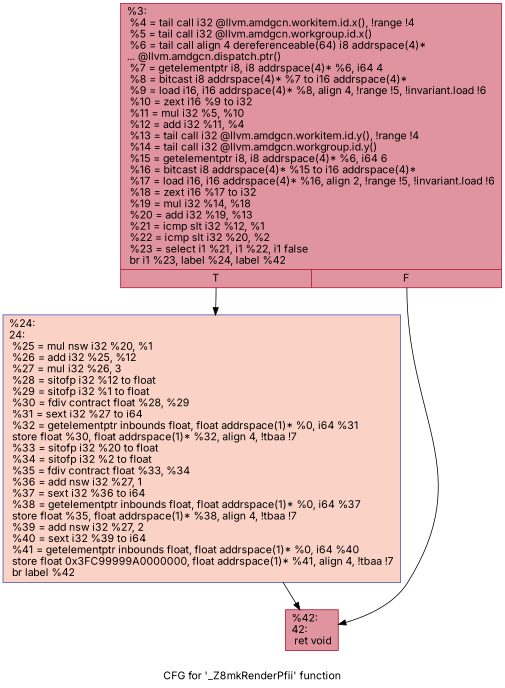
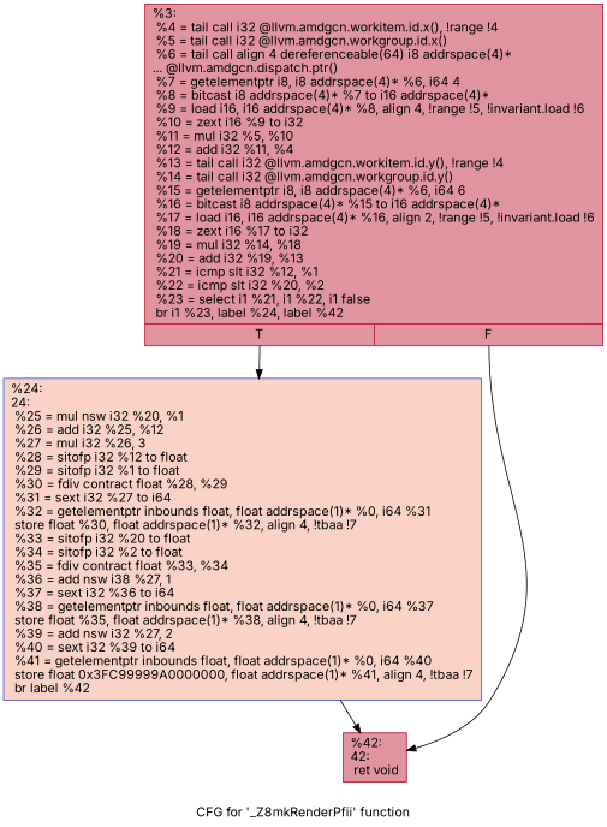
  digraph {
    label="CFG for '_Z8mkRenderPfii' function"
    fontname=Inter
    node [color="#b70d28ff" fillcolor="#b70d2870" shape=record style=filled fontname=Inter]
    edge [fontname=Inter]
    n1 [label="{%3:\l  %4 = tail call i32 @llvm.amdgcn.workitem.id.x(), !range !4\l  %5 = tail call i32 @llvm.amdgcn.workgroup.id.x()\l  %6 = tail call align 4 dereferenceable(64) i8 addrspace(4)*\l... @llvm.amdgcn.dispatch.ptr()\l  %7 = getelementptr i8, i8 addrspace(4)* %6, i64 4\l  %8 = bitcast i8 addrspace(4)* %7 to i16 addrspace(4)*\l  %9 = load i16, i16 addrspace(4)* %8, align 4, !range !5, !invariant.load !6\l  %10 = zext i16 %9 to i32\l  %11 = mul i32 %5, %10\l  %12 = add i32 %11, %4\l  %13 = tail call i32 @llvm.amdgcn.workitem.id.y(), !range !4\l  %14 = tail call i32 @llvm.amdgcn.workgroup.id.y()\l  %15 = getelementptr i8, i8 addrspace(4)* %6, i64 6\l  %16 = bitcast i8 addrspace(4)* %15 to i16 addrspace(4)*\l  %17 = load i16, i16 addrspace(4)* %16, align 2, !range !5, !invariant.load !6\l  %18 = zext i16 %17 to i32\l  %19 = mul i32 %14, %18\l  %20 = add i32 %19, %13\l  %21 = icmp slt i32 %12, %1\l  %22 = icmp slt i32 %20, %2\l  %23 = select i1 %21, i1 %22, i1 false\l  br i1 %23, label %24, label %42\l|{<s0>T|<s1>F}}"]
-   n2 [color="#3d50c3ff" fillcolor="#f59c7d70" label="{%24:\l24:                                               \l  %25 = mul nsw i32 %20, %1\l  %26 = add i32 %25, %12\l  %27 = mul i32 %26, 3\l  %28 = sitofp i32 %12 to float\l  %29 = sitofp i32 %1 to float\l  %30 = fdiv contract float %28, %29\l  %31 = sext i32 %27 to i64\l  %32 = getelementptr inbounds float, float addrspace(1)* %0, i64 %31\l  store float %30, float addrspace(1)* %32, align 4, !tbaa !7\l  %33 = sitofp i32 %20 to float\l  %34 = sitofp i32 %2 to float\l  %35 = fdiv contract float %33, %34\l  %36 = add nsw i32 %27, 1\l  %37 = sext i32 %36 to i64\l  %38 = getelementptr inbounds float, float addrspace(1)* %0, i64 %37\l  store float %35, float addrspace(1)* %38, align 4, !tbaa !7\l  %39 = add nsw i32 %27, 2\l  %40 = sext i32 %39 to i64\l  %41 = getelementptr inbounds float, float addrspace(1)* %0, i64 %40\l  store float 0x3FC99999A0000000, float addrspace(1)* %41, align 4, !tbaa !7\l  br label %42\l}"]
+   n2 [color="#3d50c3ff" fillcolor="#f59c7d70" label="{%24:\l24:                                               \l  %25 = mul nsw i32 %20, %1\l  %26 = add i32 %25, %12\l  %27 = mul i32 %26, 3\l  %28 = sitofp i32 %12 to float\l  %29 = sitofp i32 %1 to float\l  %30 = fdiv contract float %28, %29\l  %31 = sext i32 %27 to i64\l  %32 = getelementptr inbounds float, float addrspace(1)* %0, i64 %31\l  store float %30, float addrspace(1)* %32, align 4, !tbaa !7\l  %33 = sitofp i32 %20 to float\l  %34 = sitofp i32 %2 to float\l  %35 = fdiv contract float %33, %34\l  %36 = add nsw i38 %27, 1\l  %37 = sext i32 %36 to i64\l  %38 = getelementptr inbounds float, float addrspace(1)* %0, i64 %37\l  store float %35, float addrspace(1)* %38, align 4, !tbaa !7\l  %39 = add nsw i32 %27, 2\l  %40 = sext i32 %39 to i64\l  %41 = getelementptr inbounds float, float addrspace(1)* %0, i64 %40\l  store float 0x3FC99999A0000000, float addrspace(1)* %41, align 4, !tbaa !7\l  br label %42\l}"]
    n3 [label="{%42:\l42:                                               \l  ret void\l}"]
    n1 -> n2 [tailport=s0]
    n1 -> n3 [tailport=s1]
    n2 -> n3
  }
